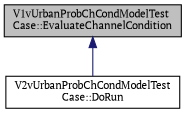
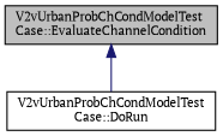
  digraph {
    rankdir=TB
    fontname="PT Serif"
    node [color=black fontname="PT Serif" fontsize=10 shape=record style=filled]
-   n1 [fillcolor=grey75 fontcolor=black height=0.2 label="V1vUrbanProbChCondModelTest\lCase::EvaluateChannelCondition" width=0.4]
+   n1 [fillcolor=grey75 fontcolor=black height=0.2 label="V2vUrbanProbChCondModelTest\lCase::EvaluateChannelCondition" width=0.4]
    n2 [fillcolor=white height=0.2 label="V2vUrbanProbChCondModelTest\lCase::DoRun" width=0.4]
    n1 -> n2 [color=midnightblue dir=back fontname="PT Serif" fontsize=10 labelfontname=Helvetica labelfontsize=10 style=solid]
  }
